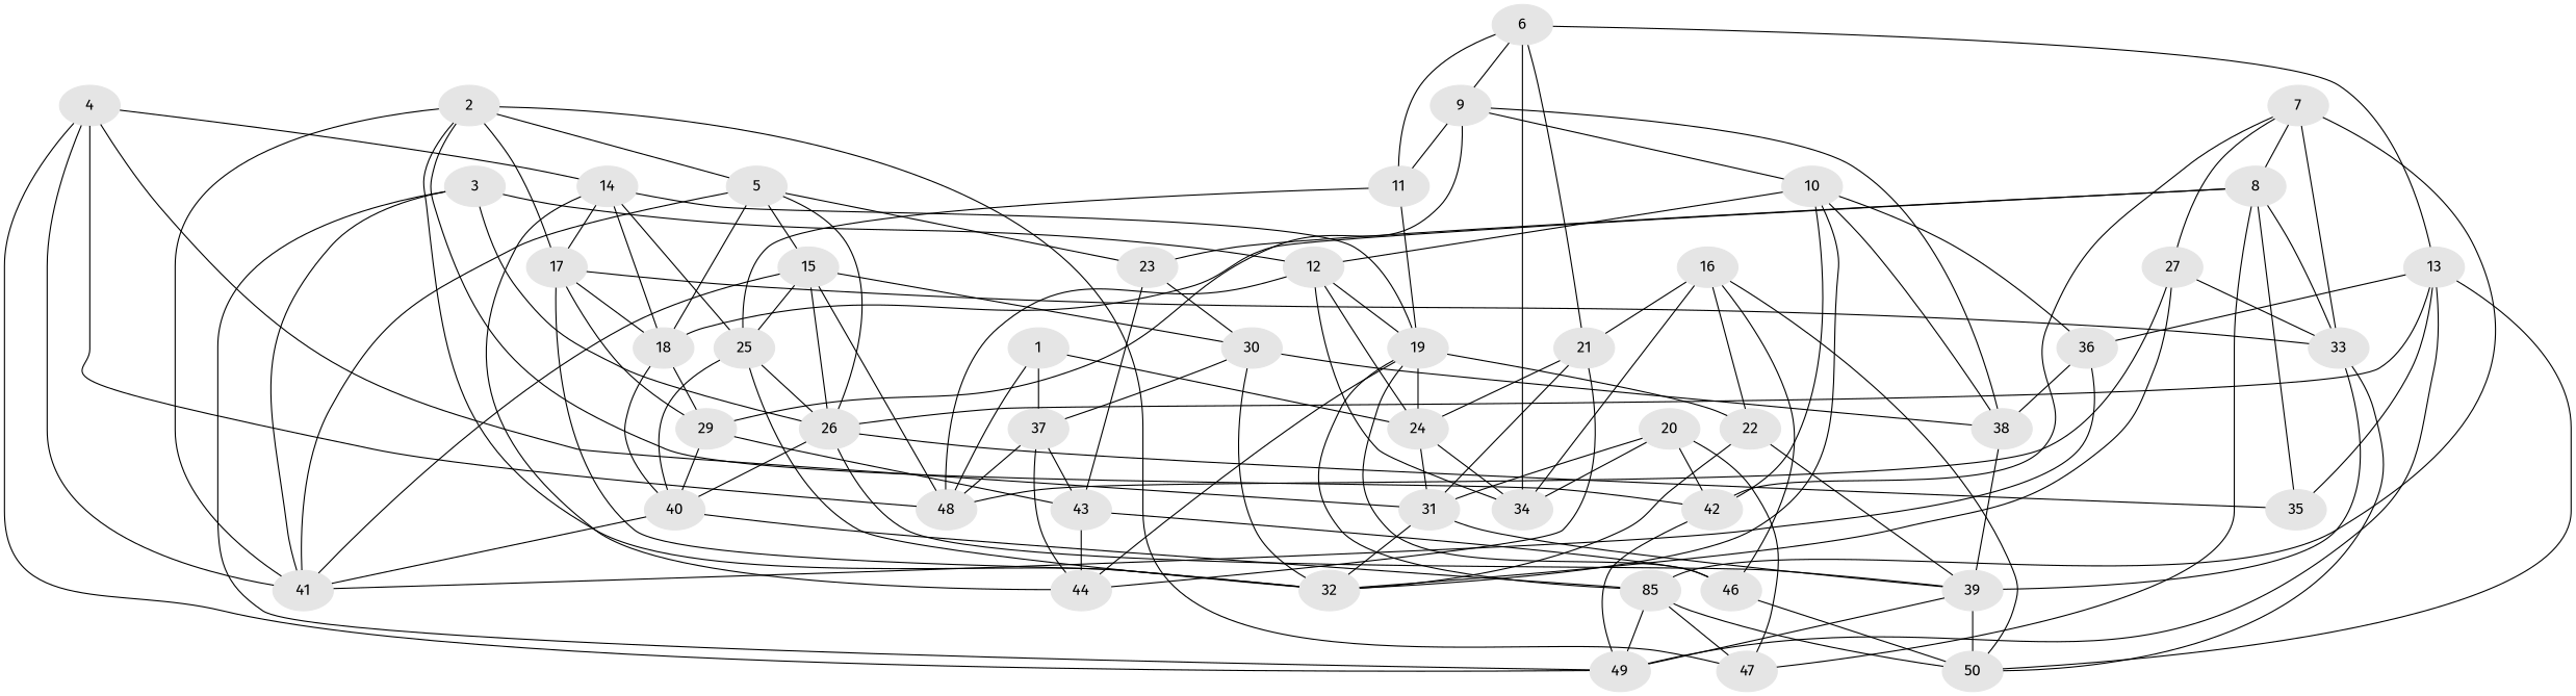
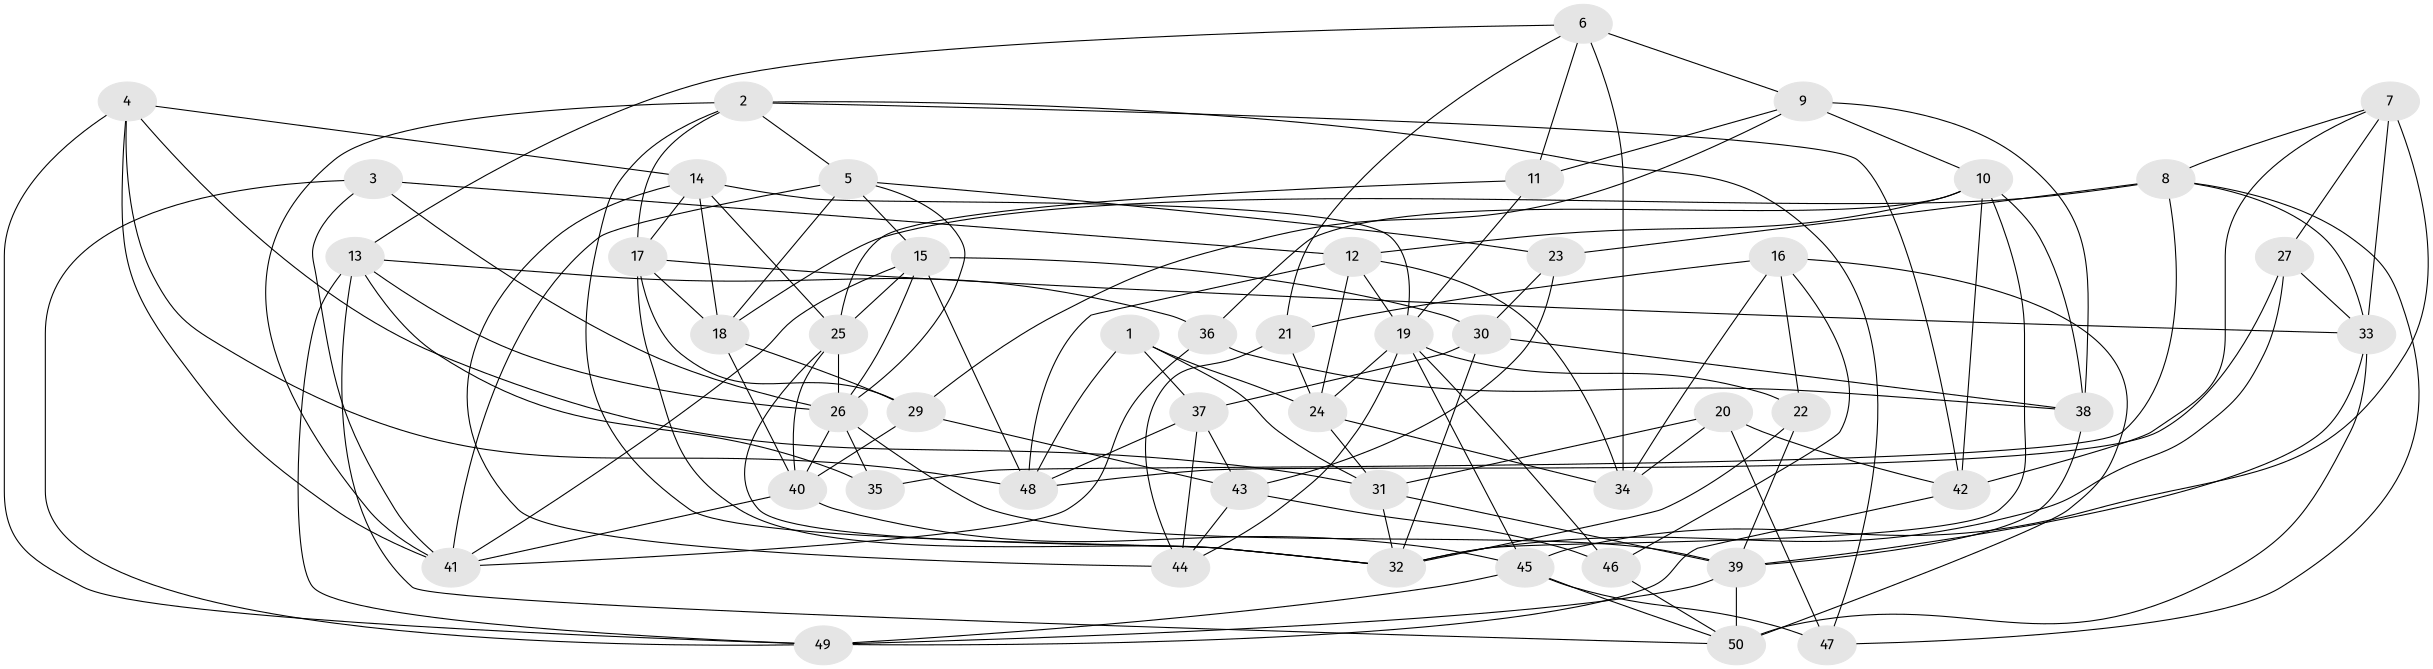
  graph {
    fontname="Fira Sans"
    node [color=gray90 fontname="Fira Sans" style=filled]
    edge [fontname="Fira Sans" weight=1.0]
    1
    24
    31
    37
    48
    34
    32
    39
    44
    43
    2
    5
    17
    41
    42
    47
    26
    15
    18
    23
    33
    29
    49
    3
    12
    19
    35
    40
    4
    14
    25
    22
    30
    6
    9
    11
    13
    21
    10
    38
    36
    50
    7
    8
    27
-   45 [label=85]
+   45
    46
    16
    20
    1 -- 24
-   21 -- 31
+   1 -- 31
    1 -- 37
    1 -- 48
    24 -- 31
    24 -- 34
    31 -- 32
    31 -- 39
    37 -- 48
    37 -- 44
    37 -- 43
    39 -- 49
    39 -- 50 [weight=3.0]
    43 -- 44
    43 -- 46
    2 -- 32
    2 -- 5
    2 -- 17
    2 -- 41
    2 -- 42
    2 -- 47
    5 -- 41
    5 -- 26
    5 -- 15
    5 -- 18
    5 -- 23
    17 -- 32
    17 -- 18
    17 -- 33
    17 -- 29
    42 -- 49
    26 -- 39
    26 -- 35
    26 -- 40
    15 -- 48
    15 -- 41
    15 -- 26
    15 -- 25
    15 -- 30
    18 -- 29
    18 -- 40
    23 -- 43
    23 -- 30
    33 -- 39 [weight=2.0]
    33 -- 50
    29 -- 43 [weight=2.0]
    29 -- 40
    3 -- 41
    3 -- 26
    3 -- 49
    3 -- 12
    12 -- 24
    12 -- 48
    12 -- 34
    12 -- 19
    19 -- 24
    19 -- 44
    19 -- 22
    19 -- 45
    19 -- 46
    40 -- 41
    40 -- 45
    4 -- 31
    4 -- 48
    4 -- 41
    4 -- 49
    4 -- 14
    14 -- 44
    14 -- 17
    14 -- 18
    14 -- 19
    14 -- 25
    25 -- 32
    25 -- 26
    25 -- 40
    22 -- 32
    22 -- 39
    30 -- 37
    30 -- 32
    30 -- 38 [weight=2.0]
    6 -- 34 [weight=2.0]
    6 -- 9
    6 -- 11
    6 -- 13
    6 -- 21
    9 -- 29
    9 -- 11 [weight=2.0]
    9 -- 10
    9 -- 38
    11 -- 19 [weight=2.0]
    11 -- 25
    13 -- 26
    13 -- 49
    13 -- 35
    13 -- 36
    13 -- 50
    21 -- 24
    21 -- 44
    10 -- 32
    10 -- 42
    10 -- 12
    10 -- 38
    10 -- 36
    38 -- 39
    36 -- 41
    36 -- 38
    7 -- 42
    7 -- 33 [weight=2.0]
    7 -- 8
    7 -- 27
    7 -- 45
    8 -- 47
    8 -- 18
    8 -- 23
    8 -- 33
    8 -- 35
    27 -- 48
    27 -- 32
    27 -- 33
    45 -- 47
    45 -- 49
    45 -- 50
    46 -- 50
    16 -- 34
    16 -- 22 [weight=2.0]
    16 -- 21
    16 -- 50
    16 -- 46
    20 -- 31
    20 -- 34
    20 -- 42 [weight=2.0]
    20 -- 47
  }
